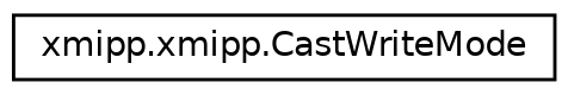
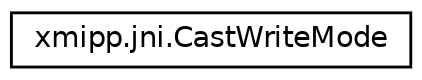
  digraph {
    rankdir=TB
-   n1 [color=black fillcolor=white fontname=Helvetica fontsize=10 height=0.2 label="xmipp.xmipp.CastWriteMode" shape=record style=filled width=0.4]
+   n1 [color=black fillcolor=white fontname=Helvetica fontsize=10 height=0.2 label="xmipp.jni.CastWriteMode" shape=record style=filled width=0.4]
  }
